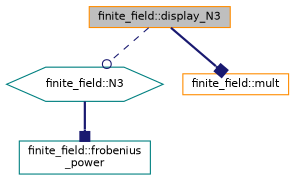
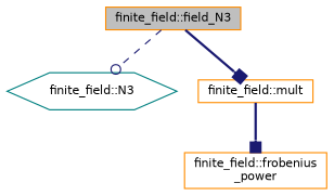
  digraph {
    rankdir=TB
    node [color=darkorange fillcolor=white fontname=Helvetica fontsize=10 shape=box style=filled]
    edge [arrowhead=box color=midnightblue fontname=Helvetica fontsize=10 labelfontname=Helvetica labelfontsize=10 style=bold]
-   n1 [fillcolor=grey75 fontcolor=black height=0.2 label="finite_field::display_N3" width=0.4]
+   n1 [fillcolor=grey75 fontcolor=black height=0.2 label="finite_field::field_N3" width=0.4]
    n2 [color=teal height=0.2 label="finite_field::N3" shape=hexagon width=0.4]
    n3 [height=0.2 label="finite_field::mult" width=0.4]
-   n4 [color=teal height=0.2 label="finite_field::frobenius\l_power" width=0.4]
+   n4 [height=0.2 label="finite_field::frobenius\l_power" width=0.4]
    n1 -> n2 [arrowhead=odot style=dashed]
    n1 -> n3
-   n2 -> n4
+   n3 -> n4
  }
